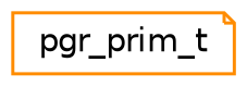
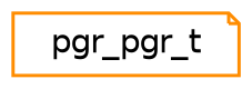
  digraph {
    rankdir=LR
-   n1 [color=darkorange fillcolor=white fontname=Helvetica fontsize=10 height=0.2 label=pgr_prim_t shape=note style=filled width=0.4]
+   n1 [color=darkorange fillcolor=white fontname=Helvetica fontsize=10 height=0.2 label=pgr_pgr_t shape=note style=filled width=0.4]
  }
